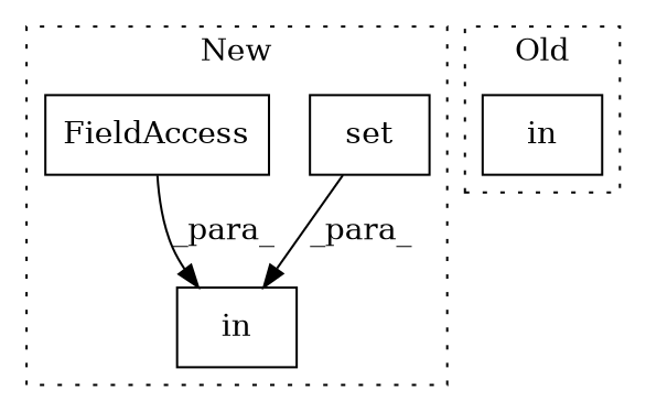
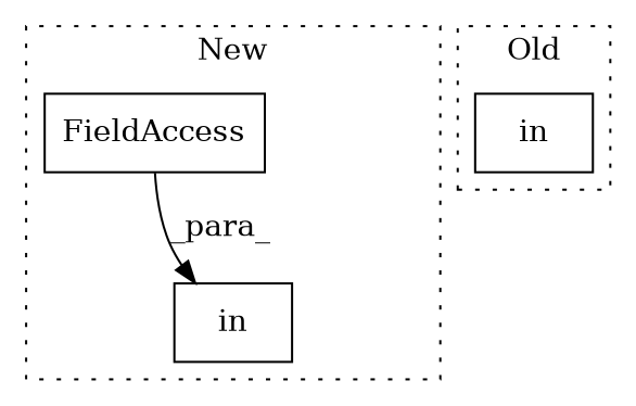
  digraph {
    node [a=105 s=8529 shape=box]
-   n1 [a=32 l="4,1" label=set s="8547,8562"]
    n2 [l=34 label=in]
    n3 [a=22 l=14 label=FieldAccess]
    n4 [l=38 label=in s=7730]
    subgraph cluster_1 {
      label=New
      style=dotted
-     n1
      n2
      n3
    }
    subgraph cluster_2 {
      label=Old
      style=dotted
      n4
    }
-   n1 -> n2 [label=_para_]
    n3 -> n2 [label=_para_]
  }
